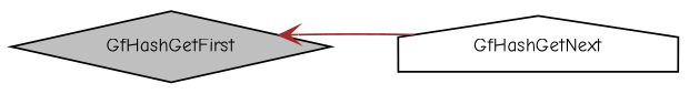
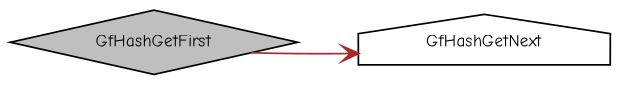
  digraph {
    rankdir=LR
    fontname="Comic Neue"
    node [color=black fontname="Comic Neue" fontsize=10 style=filled]
    n1 [fillcolor=grey75 fontcolor=black height=0.2 label=GfHashGetFirst shape=diamond width=0.4]
    n2 [fillcolor=white height=0.2 label=GfHashGetNext shape=house width=0.4]
-   n2 -> n1 [color=brown fontname="Comic Neue" fontsize=10 labelfontname=Helvetica labelfontsize=10 style=solid arrowhead=vee]
+   n1 -> n2 [color=brown fontname="Comic Neue" fontsize=10 labelfontname=Helvetica labelfontsize=10 style=solid arrowhead=vee]
  }
